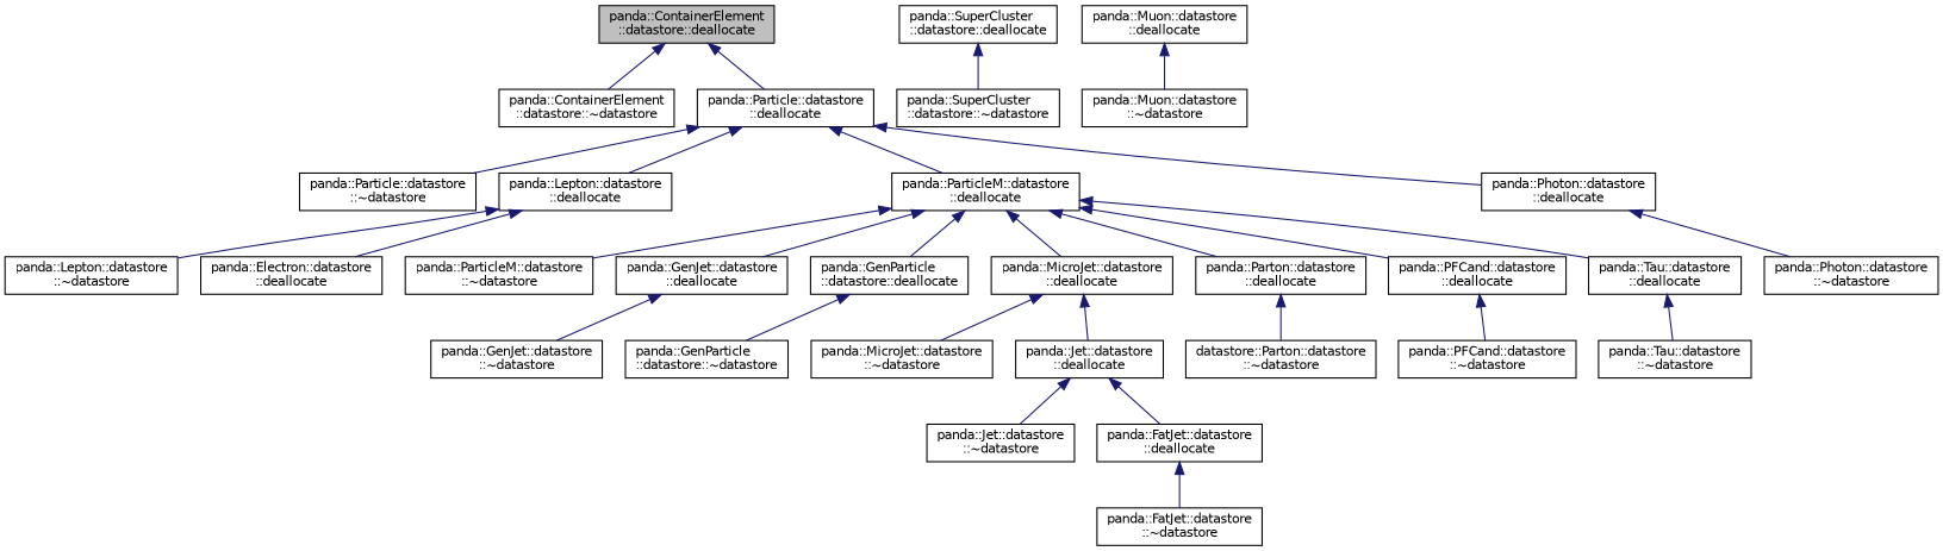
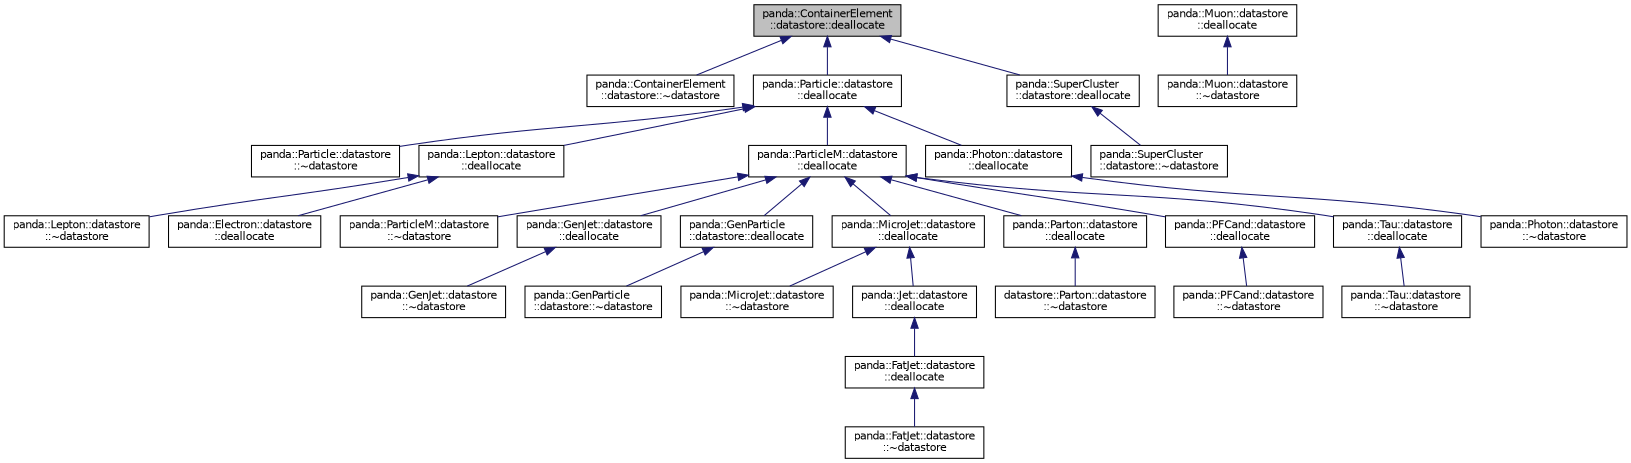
  digraph {
    rankdir=TB
    node [color=black fillcolor=white fontname=Helvetica fontsize=10 shape=record style=filled]
    edge [color=midnightblue dir=back fontname=Helvetica fontsize=10 labelfontname=Helvetica labelfontsize=10 style=solid]
    n1 [fillcolor=grey75 fontcolor=black height=0.2 label="panda::ContainerElement\l::datastore::deallocate" width=0.4]
    n2 [height=0.2 label="panda::ContainerElement\l::datastore::~datastore" width=0.4]
    n3 [height=0.2 label="panda::Particle::datastore\l::deallocate" width=0.4]
    n4 [height=0.2 label="panda::SuperCluster\l::datastore::deallocate" width=0.4]
    n5 [height=0.2 label="panda::Particle::datastore\l::~datastore" width=0.4]
    n6 [height=0.2 label="panda::Lepton::datastore\l::deallocate" width=0.4]
    n7 [height=0.2 label="panda::ParticleM::datastore\l::deallocate" width=0.4]
    n8 [height=0.2 label="panda::Photon::datastore\l::deallocate" width=0.4]
    n9 [height=0.2 label="panda::SuperCluster\l::datastore::~datastore" width=0.4]
    n10 [height=0.2 label="panda::Lepton::datastore\l::~datastore" width=0.4]
    n11 [height=0.2 label="panda::Electron::datastore\l::deallocate" width=0.4]
    n12 [height=0.2 label="panda::ParticleM::datastore\l::~datastore" width=0.4]
    n13 [height=0.2 label="panda::GenJet::datastore\l::deallocate" width=0.4]
    n14 [height=0.2 label="panda::GenParticle\l::datastore::deallocate" width=0.4]
    n15 [height=0.2 label="panda::MicroJet::datastore\l::deallocate" width=0.4]
    n16 [height=0.2 label="panda::Parton::datastore\l::deallocate" width=0.4]
    n17 [height=0.2 label="panda::PFCand::datastore\l::deallocate" width=0.4]
    n18 [height=0.2 label="panda::Tau::datastore\l::deallocate" width=0.4]
    n19 [height=0.2 label="panda::Photon::datastore\l::~datastore" width=0.4]
    n20 [height=0.2 label="panda::Muon::datastore\l::deallocate" width=0.4]
    n21 [height=0.2 label="panda::Muon::datastore\l::~datastore" width=0.4]
    n22 [height=0.2 label="panda::GenJet::datastore\l::~datastore" width=0.4]
    n23 [height=0.2 label="panda::GenParticle\l::datastore::~datastore" width=0.4]
    n24 [height=0.2 label="panda::MicroJet::datastore\l::~datastore" width=0.4]
    n25 [height=0.2 label="panda::Jet::datastore\l::deallocate" width=0.4]
    n26 [height=0.2 label="datastore::Parton::datastore\l::~datastore" width=0.4]
    n27 [height=0.2 label="panda::PFCand::datastore\l::~datastore" width=0.4]
    n28 [height=0.2 label="panda::Tau::datastore\l::~datastore" width=0.4]
-   n29 [height=0.2 label="panda::Jet::datastore\l::~datastore" width=0.4]
    n30 [height=0.2 label="panda::FatJet::datastore\l::deallocate" width=0.4]
    n31 [height=0.2 label="panda::FatJet::datastore\l::~datastore" width=0.4]
    n1 -> n2
    n1 -> n3
+   n1 -> n4
    n3 -> n5
    n3 -> n6
    n3 -> n7
    n3 -> n8
    n4 -> n9
    n6 -> n10
    n6 -> n11
    n7 -> n12
    n7 -> n13
    n7 -> n14
    n7 -> n15
    n7 -> n16
    n7 -> n17
    n7 -> n18
    n8 -> n19
    n13 -> n22
    n14 -> n23
    n15 -> n24
    n15 -> n25
    n16 -> n26
    n17 -> n27
    n18 -> n28
    n20 -> n21
-   n25 -> n29
    n25 -> n30
    n30 -> n31
  }
